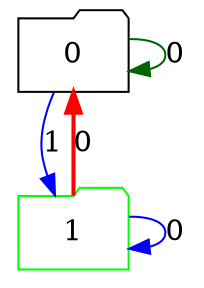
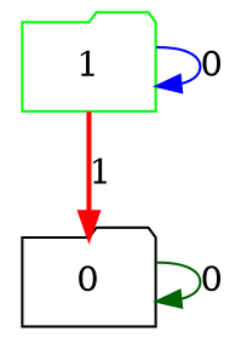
  digraph {
    node [shape=folder]
    edge [color=blue style=solid]
    0 [color=black]
    1 [color=green]
    0 -> 0 [label=0 color=darkgreen]
-   0 -> 1 [label=1]
-   1 -> 0 [label=0 color=red style=bold]
+   1 -> 0 [label=1 color=red style=bold]
    1 -> 1 [label=0]
  }
